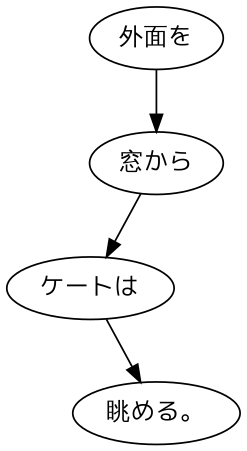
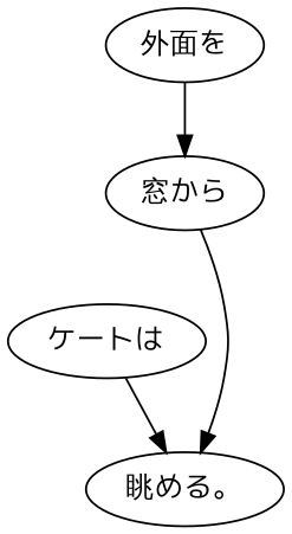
  digraph {
    fontname="DejaVu Sans Mono"
    node [fontname="DejaVu Sans Mono"]
    edge [fontname="DejaVu Sans Mono"]
    n1 [label="ケートは"]
    n2 [label="眺める。"]
    n3 [label="窓から"]
    n4 [label="外面を"]
    n1 -> n2
-   n3 -> n1
+   n3 -> n2
    n4 -> n3
  }
